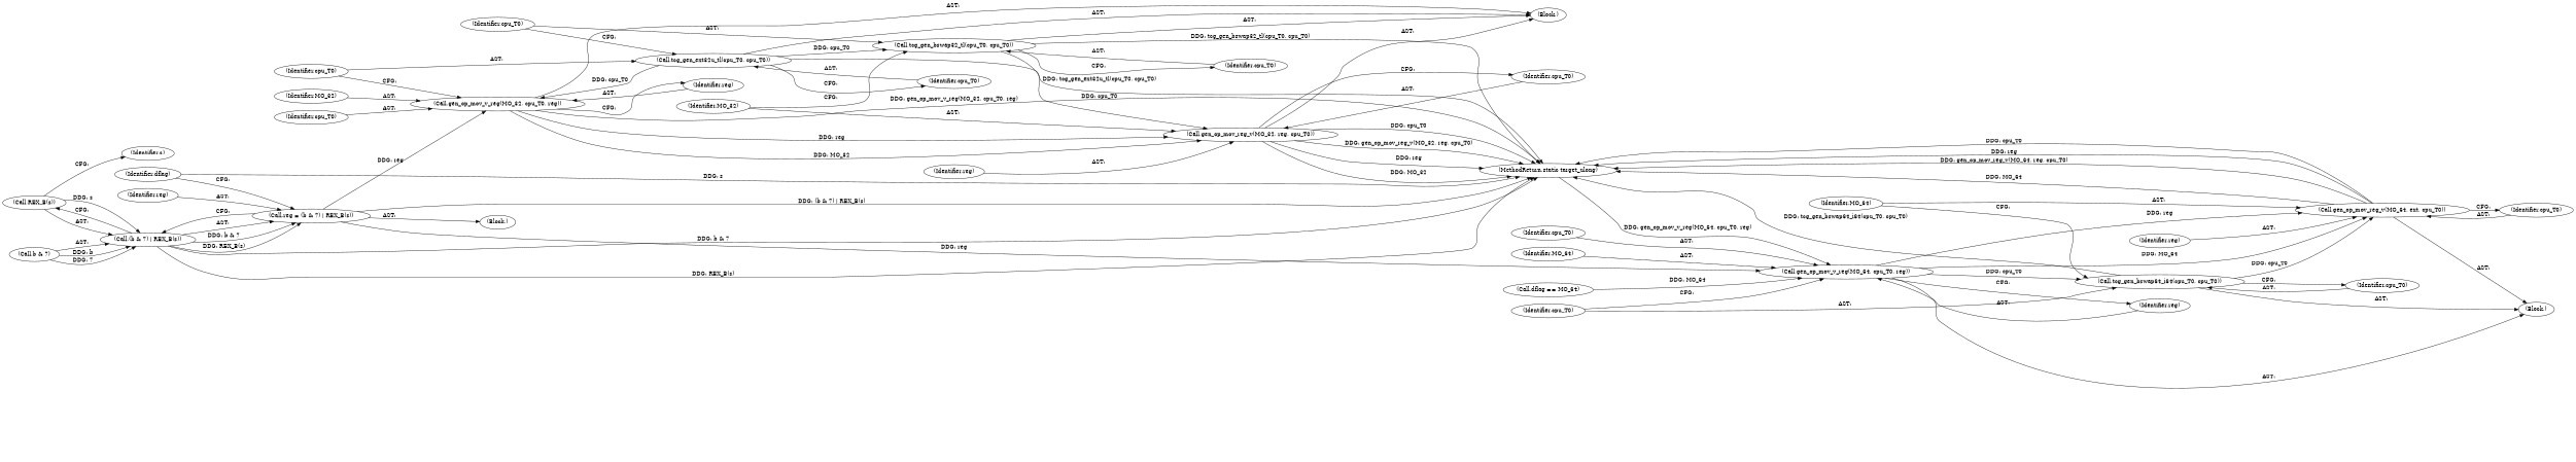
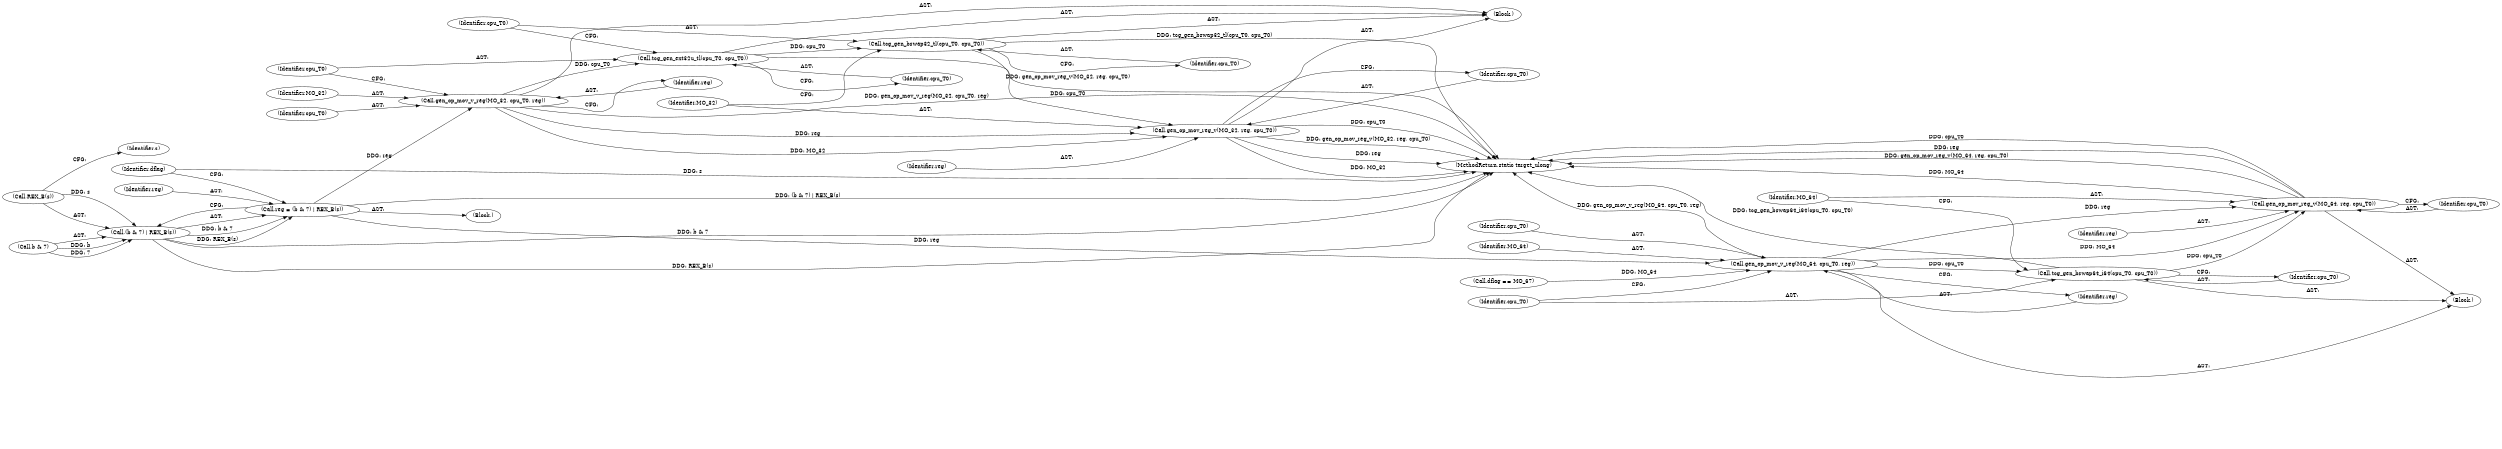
  digraph {
    rankdir=LR
    n1 [label="(Call,REX_B(s))"]
    n2 [label="(Call,(b & 7) | REX_B(s))"]
    n3 [label="(Identifier,s)"]
    n4 [label="(MethodReturn,static target_ulong)"]
    n5 [label="(Call,reg = (b & 7) | REX_B(s))"]
    n6 [label="(Call,gen_op_mov_v_reg(MO_64, cpu_T0, reg))"]
    n7 [label="(Call,gen_op_mov_v_reg(MO_32, cpu_T0, reg))"]
    n8 [label="(Block,)"]
    n9 [label="(Call,tcg_gen_bswap64_i64(cpu_T0, cpu_T0))"]
-   n10 [label="(Call,gen_op_mov_reg_v(MO_64, ext, cpu_T0))"]
+   n10 [label="(Call,gen_op_mov_reg_v(MO_64, reg, cpu_T0))"]
    n11 [label="(Identifier,reg)"]
    n12 [label="(Block,)"]
    n13 [label="(Call,tcg_gen_ext32u_tl(cpu_T0, cpu_T0))"]
    n14 [label="(Call,gen_op_mov_reg_v(MO_32, reg, cpu_T0))"]
    n15 [label="(Block,)"]
    n16 [label="(Identifier,reg)"]
    n17 [label="(Identifier,cpu_T0)"]
    n18 [label="(Identifier,cpu_T0)"]
    n19 [label="(Call,tcg_gen_bswap32_tl(cpu_T0, cpu_T0))"]
    n20 [label="(Identifier,cpu_T0)"]
    n21 [label="(Identifier,cpu_T0)"]
    n22 [label="(Identifier,cpu_T0)"]
    n23 [label="(Identifier,reg)"]
    n24 [label="(Identifier,MO_32)"]
    n25 [label="(Identifier,reg)"]
-   n26 [label="(Call,dflag == MO_64)"]
+   n26 [label="(Call,dflag == MO_67)"]
    n27 [label="(Call,b & 7)"]
    n28 [label="(Identifier,dflag)"]
    n29 [label="(Identifier,reg)"]
    n30 [label="(Identifier,cpu_T0)"]
    n31 [label="(Identifier,cpu_T0)"]
    n32 [label="(Identifier,cpu_T0)"]
    n33 [label="(Identifier,cpu_T0)"]
    n34 [label="(Identifier,cpu_T0)"]
    n35 [label="(Identifier,MO_64)"]
    n36 [label="(Identifier,MO_64)"]
    n37 [label="(Identifier,MO_32)"]
    n1 -> n2 [label="AST: "]
    n1 -> n2 [label="DDG: s"]
    n1 -> n3 [label="CFG: "]
-   n2 -> n1 [label="CFG: "]
    n2 -> n4 [label="DDG: REX_B(s)"]
    n2 -> n4 [label="DDG: b & 7"]
    n2 -> n5 [label="AST: "]
    n2 -> n5 [label="DDG: b & 7"]
    n2 -> n5 [label="DDG: REX_B(s)"]
    n5 -> n2 [label="CFG: "]
    n5 -> n4 [label="DDG: (b & 7) | REX_B(s)"]
    n5 -> n6 [label="DDG: reg"]
    n5 -> n7 [label="DDG: reg"]
    n5 -> n8 [label="AST: "]
-   n4 -> n6 [label="DDG: gen_op_mov_v_reg(MO_64, cpu_T0, reg)"]
+   n6 -> n4 [label="DDG: gen_op_mov_v_reg(MO_64, cpu_T0, reg)"]
    n6 -> n9 [label="DDG: cpu_T0"]
    n6 -> n10 [label="DDG: MO_64"]
    n6 -> n10 [label="DDG: reg"]
    n6 -> n11 [label="CFG: "]
    n6 -> n12 [label="AST: "]
    n7 -> n4 [label="DDG: gen_op_mov_v_reg(MO_32, cpu_T0, reg)"]
-   n13 -> n7 [label="DDG: cpu_T0"]
+   n7 -> n13 [label="DDG: cpu_T0"]
    n7 -> n14 [label="DDG: MO_32"]
    n7 -> n14 [label="DDG: reg"]
    n7 -> n15 [label="AST: "]
    n7 -> n16 [label="CFG: "]
    n9 -> n4 [label="DDG: tcg_gen_bswap64_i64(cpu_T0, cpu_T0)"]
    n9 -> n10 [label="DDG: cpu_T0"]
    n9 -> n12 [label="AST: "]
    n9 -> n17 [label="CFG: "]
    n10 -> n4 [label="DDG: reg"]
    n10 -> n4 [label="DDG: gen_op_mov_reg_v(MO_64, reg, cpu_T0)"]
    n10 -> n4 [label="DDG: MO_64"]
    n10 -> n4 [label="DDG: cpu_T0"]
    n10 -> n12 [label="AST: "]
    n10 -> n18 [label="CFG: "]
    n11 -> n6 [label="AST: "]
-   n13 -> n4 [label="DDG: tcg_gen_ext32u_tl(cpu_T0, cpu_T0)"]
+   n13 -> n4 [label="DDG: gen_op_mov_reg_v(MO_32, reg, cpu_T0)"]
    n13 -> n15 [label="AST: "]
    n13 -> n19 [label="DDG: cpu_T0"]
    n13 -> n20 [label="CFG: "]
    n14 -> n4 [label="DDG: cpu_T0"]
    n14 -> n4 [label="DDG: gen_op_mov_reg_v(MO_32, reg, cpu_T0)"]
    n14 -> n4 [label="DDG: reg"]
    n14 -> n4 [label="DDG: MO_32"]
    n14 -> n15 [label="AST: "]
    n14 -> n21 [label="CFG: "]
    n16 -> n7 [label="AST: "]
    n17 -> n9 [label="AST: "]
    n18 -> n10 [label="AST: "]
    n19 -> n4 [label="DDG: tcg_gen_bswap32_tl(cpu_T0, cpu_T0)"]
    n19 -> n14 [label="DDG: cpu_T0"]
    n19 -> n15 [label="AST: "]
    n19 -> n22 [label="CFG: "]
    n20 -> n13 [label="AST: "]
    n21 -> n14 [label="AST: "]
    n22 -> n19 [label="AST: "]
    n23 -> n14 [label="AST: "]
    n24 -> n7 [label="AST: "]
    n25 -> n10 [label="AST: "]
    n26 -> n6 [label="DDG: MO_64"]
    n27 -> n2 [label="AST: "]
    n27 -> n2 [label="DDG: b"]
    n27 -> n2 [label="DDG: 7"]
    n28 -> n4 [label="DDG: s"]
    n28 -> n5 [label="CFG: "]
    n29 -> n5 [label="AST: "]
    n30 -> n7 [label="AST: "]
    n31 -> n13 [label="CFG: "]
    n31 -> n19 [label="AST: "]
    n32 -> n6 [label="CFG: "]
    n32 -> n9 [label="AST: "]
    n33 -> n7 [label="CFG: "]
    n33 -> n13 [label="AST: "]
    n34 -> n6 [label="AST: "]
    n35 -> n9 [label="CFG: "]
    n35 -> n10 [label="AST: "]
    n36 -> n6 [label="AST: "]
    n37 -> n14 [label="AST: "]
    n37 -> n19 [label="CFG: "]
  }
